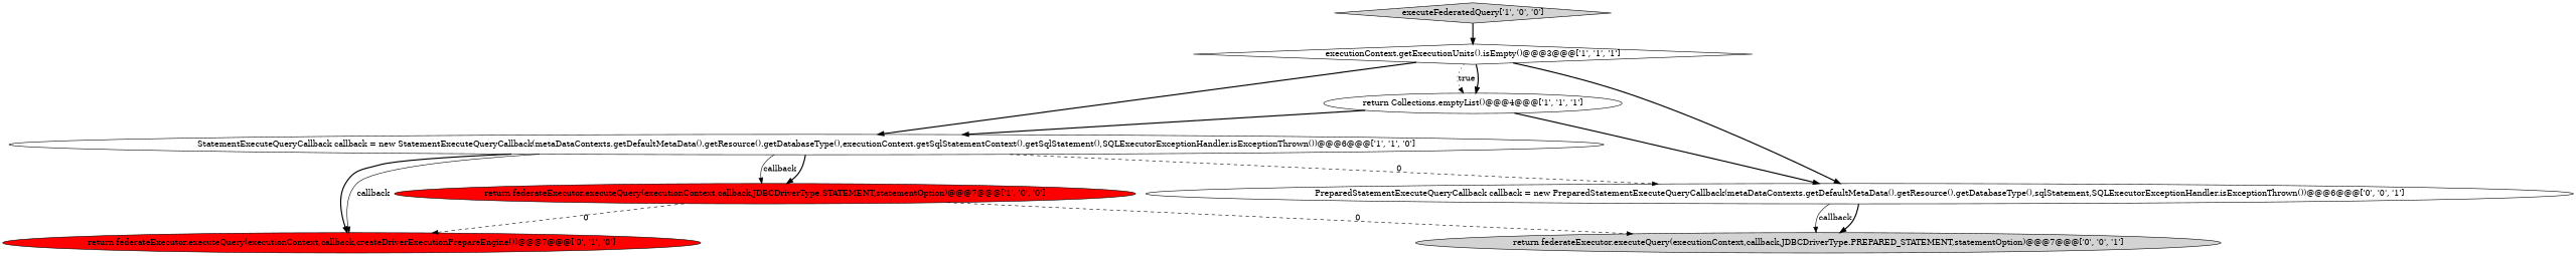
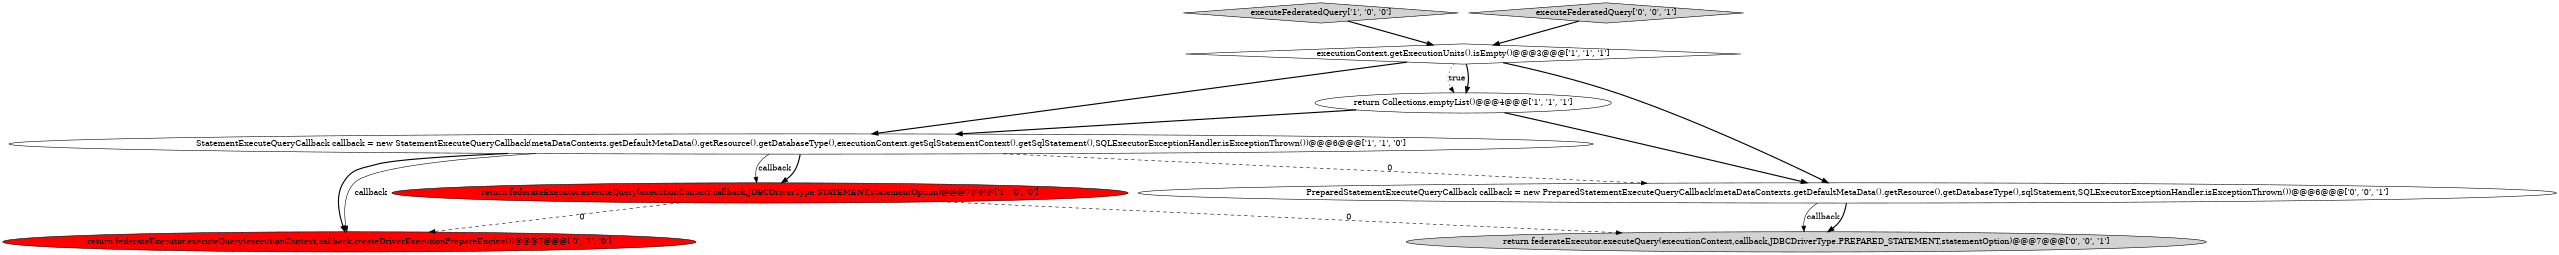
  digraph {
    node [fillcolor=white shape=ellipse style=filled]
    edge [style=bold]
    n1 [fillcolor=lightgray label="return federateExecutor.executeQuery(executionContext,callback,JDBCDriverType.PREPARED_STATEMENT,statementOption)@@@7@@@['0', '0', '1']"]
    n2 [fillcolor=red label="return federateExecutor.executeQuery(executionContext,callback,JDBCDriverType.STATEMENT,statementOption)@@@7@@@['1', '0', '0']"]
    n3 [fillcolor=red label="return federateExecutor.executeQuery(executionContext,callback,createDriverExecutionPrepareEngine())@@@7@@@['0', '1', '0']"]
    n4 [fillcolor=lightgray label="executeFederatedQuery['1', '0', '0']" shape=diamond]
    n5 [label="executionContext.getExecutionUnits().isEmpty()@@@3@@@['1', '1', '1']" shape=diamond]
    n6 [label="StatementExecuteQueryCallback callback = new StatementExecuteQueryCallback(metaDataContexts.getDefaultMetaData().getResource().getDatabaseType(),executionContext.getSqlStatementContext().getSqlStatement(),SQLExecutorExceptionHandler.isExceptionThrown())@@@6@@@['1', '1', '0']"]
    n7 [label="PreparedStatementExecuteQueryCallback callback = new PreparedStatementExecuteQueryCallback(metaDataContexts.getDefaultMetaData().getResource().getDatabaseType(),sqlStatement,SQLExecutorExceptionHandler.isExceptionThrown())@@@6@@@['0', '0', '1']"]
    n8 [label="return Collections.emptyList()@@@4@@@['1', '1', '1']"]
+   n9 [fillcolor=lightgray label="executeFederatedQuery['0', '0', '1']" shape=diamond]
    n2 -> n1 [label=0 style=dashed]
    n2 -> n3 [label=0 style=dashed]
    n4 -> n5
    n5 -> n6
    n5 -> n7
    n5 -> n8
    n5 -> n8 [label=true style=dotted]
    n6 -> n2
    n6 -> n2 [label=callback style=solid]
    n6 -> n3 [label=callback style=solid]
    n6 -> n3
    n6 -> n7 [label=0 style=dashed]
    n7 -> n1 [label=callback style=solid]
    n7 -> n1
    n8 -> n6
    n8 -> n7
+   n9 -> n5
  }
